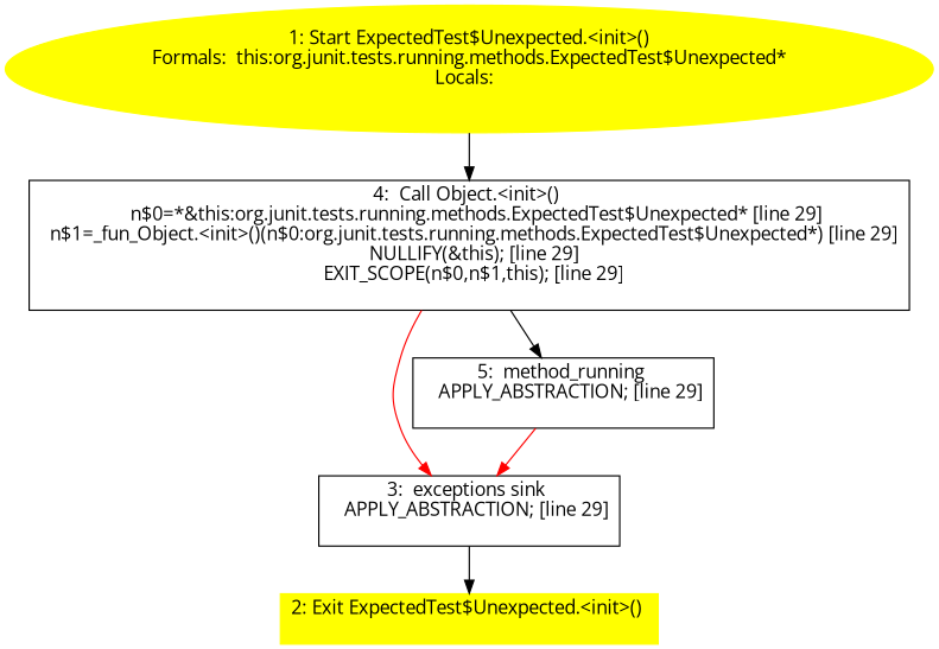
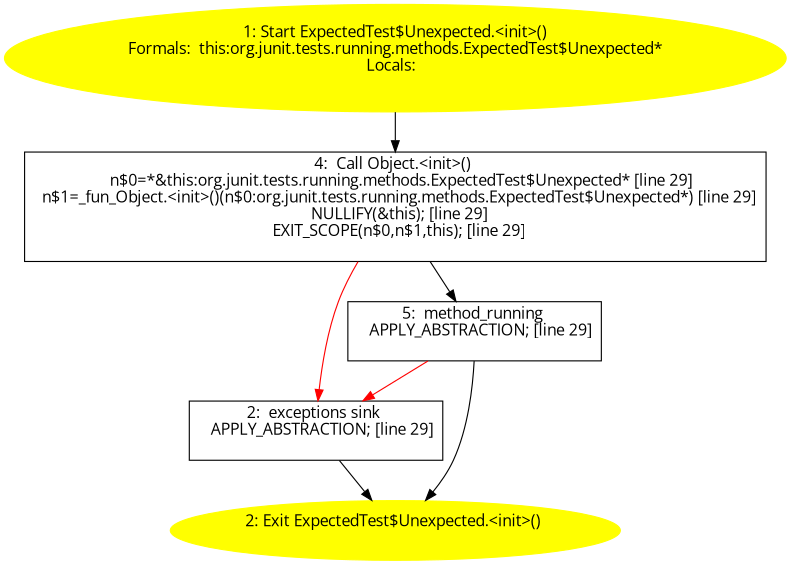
  digraph {
    fontname="Open Sans"
    node [fontname="Open Sans" shape=box]
    edge [fontname="Open Sans"]
    n1 [color=yellow label="1: Start ExpectedTest$Unexpected.<init>()\nFormals:  this:org.junit.tests.running.methods.ExpectedTest$Unexpected*\nLocals:  \n  " style=filled shape=""]
    n2 [label="4:  Call Object.<init>() \n   n$0=*&this:org.junit.tests.running.methods.ExpectedTest$Unexpected* [line 29]\n  n$1=_fun_Object.<init>()(n$0:org.junit.tests.running.methods.ExpectedTest$Unexpected*) [line 29]\n  NULLIFY(&this); [line 29]\n  EXIT_SCOPE(n$0,n$1,this); [line 29]\n "]
-   n3 [label="3:  exceptions sink \n   APPLY_ABSTRACTION; [line 29]\n "]
+   n3 [label="2:  exceptions sink \n   APPLY_ABSTRACTION; [line 29]\n "]
    n4 [label="5:  method_running \n   APPLY_ABSTRACTION; [line 29]\n "]
-   n5 [color=yellow label="2: Exit ExpectedTest$Unexpected.<init>() \n  " style=filled]
+   n5 [color=yellow label="2: Exit ExpectedTest$Unexpected.<init>() \n  " style=filled shape=""]
    n1 -> n2
    n2 -> n3 [color=red]
    n2 -> n4
    n3 -> n5
    n4 -> n3 [color=red]
+   n4 -> n5
  }
